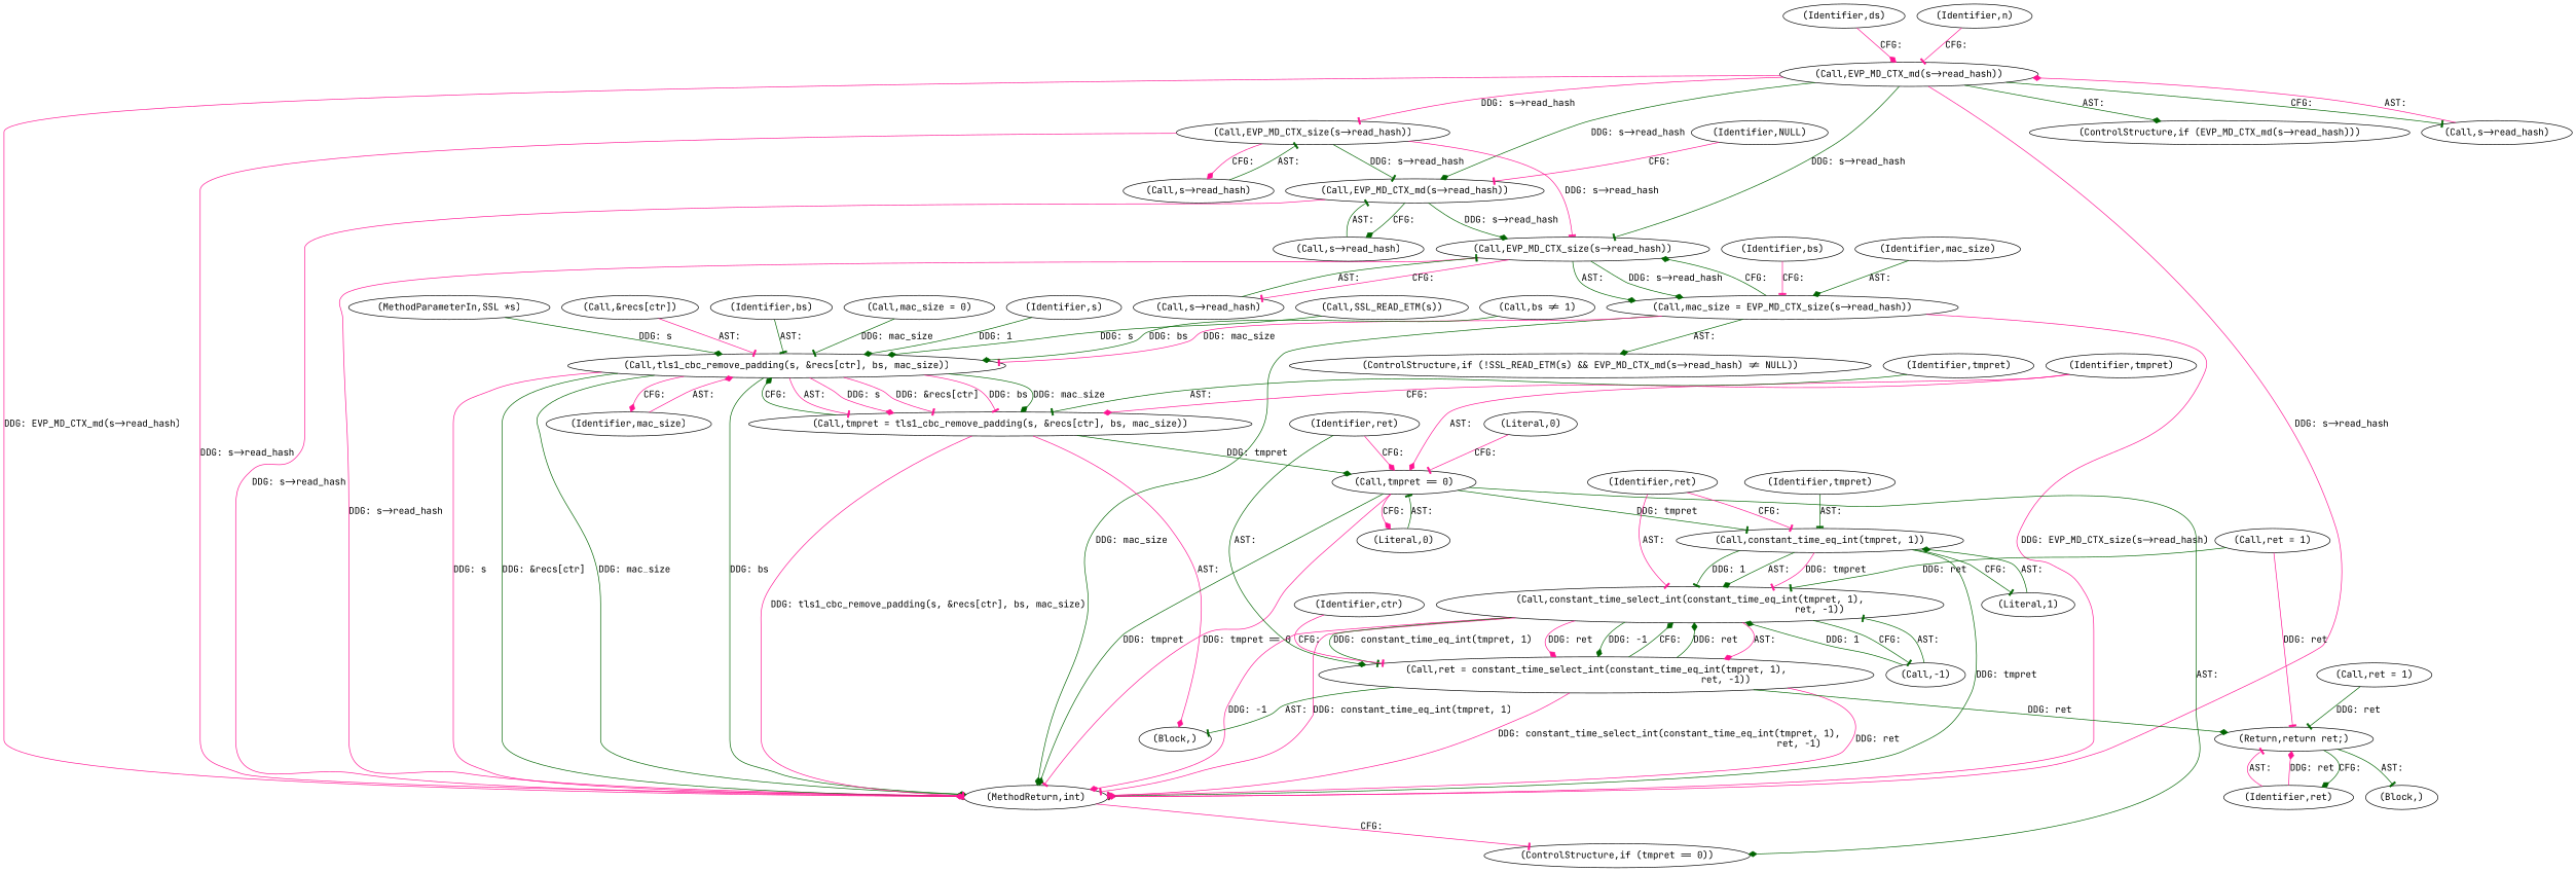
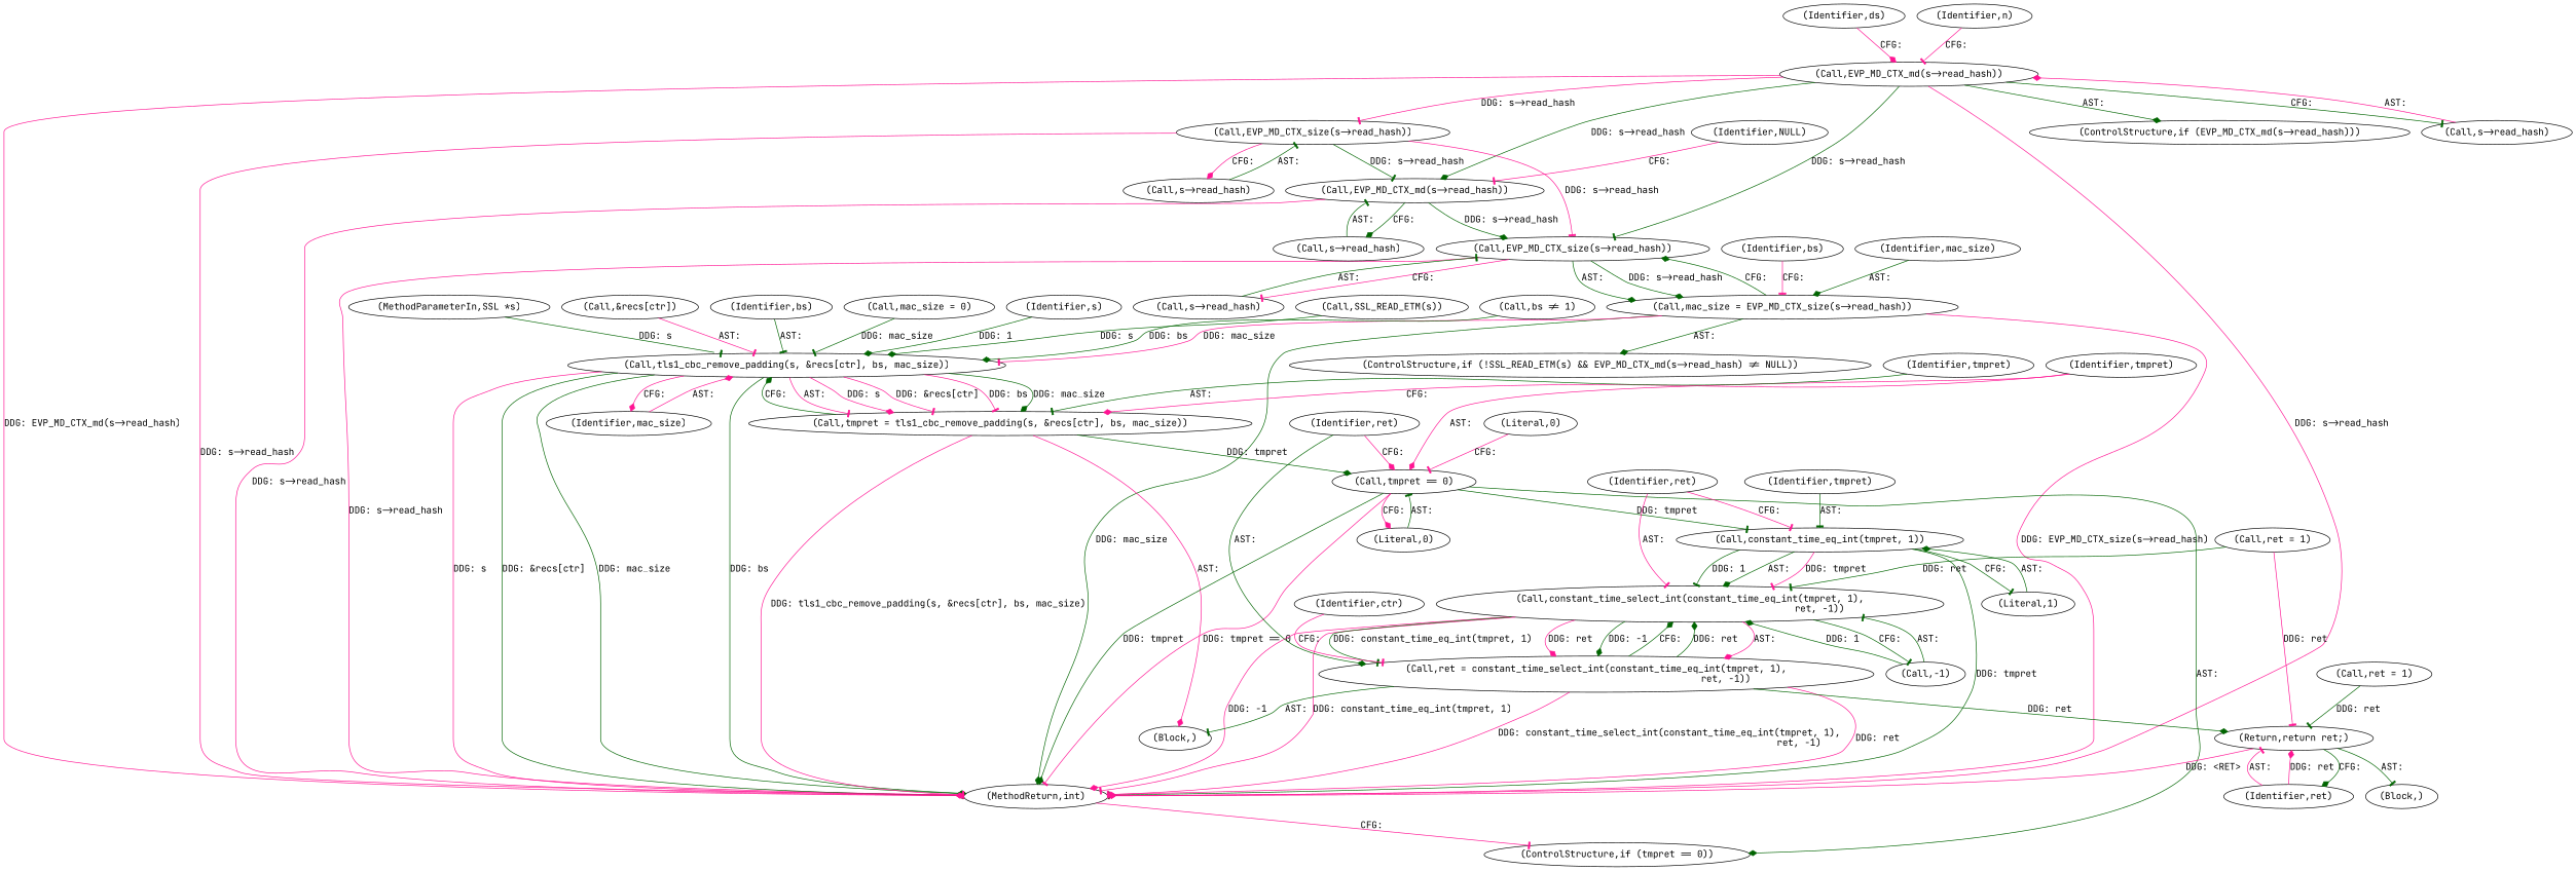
  digraph {
    fontname="JetBrains Mono"
    node [fontname="JetBrains Mono"]
    edge [arrowhead=diamond color=darkgreen fontname="JetBrains Mono"]
    n1 [label="(Call,EVP_MD_CTX_size(s->read_hash))"]
    n2 [label="(Call,mac_size = EVP_MD_CTX_size(s->read_hash))"]
    n3 [label="(Call,s->read_hash)"]
    n4 [label="(MethodReturn,int)"]
    n5 [label="(Call,tls1_cbc_remove_padding(s, &recs[ctr], bs, mac_size))"]
    n6 [label="(ControlStructure,if (!SSL_READ_ETM(s) && EVP_MD_CTX_md(s->read_hash) != NULL))"]
    n7 [label="(ControlStructure,if (tmpret == 0))"]
    n8 [label="(Call,EVP_MD_CTX_md(s->read_hash))"]
    n9 [label="(Call,EVP_MD_CTX_md(s->read_hash))"]
    n10 [label="(Call,EVP_MD_CTX_size(s->read_hash))"]
    n11 [label="(ControlStructure,if (EVP_MD_CTX_md(s->read_hash)))"]
    n12 [label="(Call,s->read_hash)"]
    n13 [label="(Call,s->read_hash)"]
    n14 [label="(Call,s->read_hash)"]
    n15 [label="(Call,tmpret = tls1_cbc_remove_padding(s, &recs[ctr], bs, mac_size))"]
    n16 [label="(Identifier,mac_size)"]
    n17 [label="(Call,tmpret == 0)"]
    n18 [label="(Block,)"]
    n19 [label="(Call,constant_time_eq_int(tmpret, 1))"]
    n20 [label="(Literal,0)"]
    n21 [label="(Call,constant_time_select_int(constant_time_eq_int(tmpret, 1),\n                                               ret, -1))"]
    n22 [label="(Literal,1)"]
    n23 [label="(Call,ret = constant_time_select_int(constant_time_eq_int(tmpret, 1),\n                                               ret, -1))"]
    n24 [label="(Call,-1)"]
    n25 [label="(Return,return ret;)"]
    n26 [label="(Identifier,ret)"]
    n27 [label="(Block,)"]
    n28 [label="(Identifier,ds)"]
    n29 [label="(Identifier,bs)"]
    n30 [label="(Call,ret = 1)"]
    n31 [label="(Call,mac_size = 0)"]
    n32 [label="(Identifier,tmpret)"]
    n33 [label="(Identifier,n)"]
    n34 [label="(Identifier,s)"]
    n35 [label="(Identifier,bs)"]
    n36 [label="(Identifier,ret)"]
    n37 [label="(Literal,0)"]
    n38 [label="(Identifier,tmpret)"]
    n39 [label="(Call,SSL_READ_ETM(s))"]
    n40 [label="(Call,bs != 1)"]
    n41 [label="(Identifier,ctr)"]
    n42 [label="(MethodParameterIn,SSL *s)"]
    n43 [label="(Identifier,ret)"]
    n44 [label="(Identifier,mac_size)"]
    n45 [label="(Identifier,NULL)"]
    n46 [label="(Call,ret = 1)"]
    n47 [label="(Call,&recs[ctr])"]
    n48 [label="(Identifier,tmpret)"]
    n1 -> n2 [label="AST: "]
    n1 -> n2 [label="DDG: s->read_hash"]
    n1 -> n3 [arrowhead=tee color=deeppink label="CFG: "]
    n1 -> n4 [arrowhead=tee color=deeppink label="DDG: s->read_hash"]
    n2 -> n1 [label="CFG: "]
    n2 -> n4 [label="DDG: mac_size"]
    n2 -> n4 [color=deeppink label="DDG: EVP_MD_CTX_size(s->read_hash)"]
    n2 -> n5 [arrowhead=tee color=deeppink label="DDG: mac_size"]
    n2 -> n6 [label="AST: "]
    n3 -> n1 [arrowhead=tee label="AST: "]
    n4 -> n7 [arrowhead=tee color=deeppink label="CFG: "]
    n5 -> n4 [label="DDG: mac_size"]
    n5 -> n4 [label="DDG: bs"]
    n5 -> n4 [arrowhead=tee color=deeppink label="DDG: s"]
    n5 -> n4 [arrowhead=tee label="DDG: &recs[ctr]"]
    n5 -> n15 [arrowhead=tee color=deeppink label="AST: "]
    n5 -> n15 [color=deeppink label="DDG: s"]
    n5 -> n15 [arrowhead=tee color=deeppink label="DDG: &recs[ctr]"]
    n5 -> n15 [arrowhead=tee color=deeppink label="DDG: bs"]
    n5 -> n15 [label="DDG: mac_size"]
    n5 -> n16 [color=deeppink label="CFG: "]
    n8 -> n1 [arrowhead=tee label="DDG: s->read_hash"]
    n8 -> n4 [color=deeppink label="DDG: EVP_MD_CTX_md(s->read_hash)"]
    n8 -> n4 [arrowhead=tee color=deeppink label="DDG: s->read_hash"]
    n8 -> n9 [label="DDG: s->read_hash"]
    n8 -> n10 [arrowhead=tee color=deeppink label="DDG: s->read_hash"]
    n8 -> n11 [label="AST: "]
    n8 -> n12 [arrowhead=tee label="CFG: "]
    n9 -> n1 [label="DDG: s->read_hash"]
    n9 -> n4 [color=deeppink label="DDG: s->read_hash"]
    n9 -> n13 [label="CFG: "]
    n10 -> n1 [arrowhead=tee color=deeppink label="DDG: s->read_hash"]
    n10 -> n4 [arrowhead=tee color=deeppink label="DDG: s->read_hash"]
    n10 -> n9 [arrowhead=tee label="DDG: s->read_hash"]
    n10 -> n14 [color=deeppink label="CFG: "]
    n12 -> n8 [color=deeppink label="AST: "]
    n13 -> n9 [arrowhead=tee label="AST: "]
    n14 -> n10 [arrowhead=tee label="AST: "]
    n15 -> n4 [arrowhead=tee color=deeppink label="DDG: tls1_cbc_remove_padding(s, &recs[ctr], bs, mac_size)"]
    n15 -> n5 [label="CFG: "]
    n15 -> n17 [label="DDG: tmpret"]
    n15 -> n18 [color=deeppink label="AST: "]
    n16 -> n5 [color=deeppink label="AST: "]
    n17 -> n4 [arrowhead=tee color=deeppink label="DDG: tmpret == 0"]
    n17 -> n4 [label="DDG: tmpret"]
    n17 -> n7 [label="AST: "]
    n17 -> n19 [arrowhead=tee label="DDG: tmpret"]
    n17 -> n20 [color=deeppink label="CFG: "]
    n19 -> n4 [arrowhead=tee label="DDG: tmpret"]
    n19 -> n21 [label="AST: "]
    n19 -> n21 [arrowhead=tee color=deeppink label="DDG: tmpret"]
    n19 -> n21 [arrowhead=tee label="DDG: 1"]
    n19 -> n22 [arrowhead=tee label="CFG: "]
    n20 -> n17 [arrowhead=tee label="AST: "]
    n21 -> n4 [color=deeppink label="DDG: -1"]
    n21 -> n4 [arrowhead=tee color=deeppink label="DDG: constant_time_eq_int(tmpret, 1)"]
    n21 -> n23 [color=deeppink label="AST: "]
    n21 -> n23 [arrowhead=tee label="DDG: constant_time_eq_int(tmpret, 1)"]
    n21 -> n23 [color=deeppink label="DDG: ret"]
    n21 -> n23 [label="DDG: -1"]
    n21 -> n24 [arrowhead=tee label="CFG: "]
    n22 -> n19 [label="AST: "]
    n23 -> n4 [color=deeppink label="DDG: constant_time_select_int(constant_time_eq_int(tmpret, 1),\n                                               ret, -1)"]
    n23 -> n4 [arrowhead=tee color=deeppink label="DDG: ret"]
    n23 -> n18 [arrowhead=tee label="AST: "]
    n23 -> n21 [label="CFG: "]
    n23 -> n21 [label="DDG: ret"]
    n23 -> n25 [label="DDG: ret"]
    n24 -> n21 [arrowhead=tee label="AST: "]
    n24 -> n21 [label="DDG: 1"]
+   n25 -> n4 [color=deeppink label="DDG: <RET>"]
    n25 -> n26 [label="CFG: "]
    n25 -> n27 [arrowhead=tee label="AST: "]
    n26 -> n25 [arrowhead=tee color=deeppink label="AST: "]
    n26 -> n25 [color=deeppink label="DDG: ret"]
    n28 -> n8 [color=deeppink label="CFG: "]
    n29 -> n5 [arrowhead=tee label="AST: "]
    n30 -> n21 [arrowhead=tee label="DDG: ret"]
    n30 -> n25 [arrowhead=tee color=deeppink label="DDG: ret"]
    n31 -> n5 [arrowhead=tee label="DDG: mac_size"]
    n32 -> n15 [color=deeppink label="CFG: "]
    n32 -> n17 [color=deeppink label="AST: "]
    n33 -> n8 [arrowhead=tee color=deeppink label="CFG: "]
    n34 -> n5 [label="DDG: 1"]
    n35 -> n2 [arrowhead=tee color=deeppink label="CFG: "]
    n36 -> n17 [color=deeppink label="CFG: "]
    n36 -> n23 [label="AST: "]
    n37 -> n17 [arrowhead=tee color=deeppink label="CFG: "]
    n38 -> n15 [arrowhead=tee label="AST: "]
    n39 -> n5 [label="DDG: s"]
    n40 -> n5 [label="DDG: bs"]
    n41 -> n23 [arrowhead=tee color=deeppink label="CFG: "]
-   n42 -> n5 [label="DDG: s"]
+   n42 -> n5 [arrowhead=tee label="DDG: s"]
    n43 -> n19 [arrowhead=tee color=deeppink label="CFG: "]
    n43 -> n21 [arrowhead=tee color=deeppink label="AST: "]
    n44 -> n2 [label="AST: "]
    n45 -> n9 [arrowhead=tee color=deeppink label="CFG: "]
    n46 -> n25 [arrowhead=tee label="DDG: ret"]
    n47 -> n5 [arrowhead=tee color=deeppink label="AST: "]
    n48 -> n19 [arrowhead=tee label="AST: "]
  }
